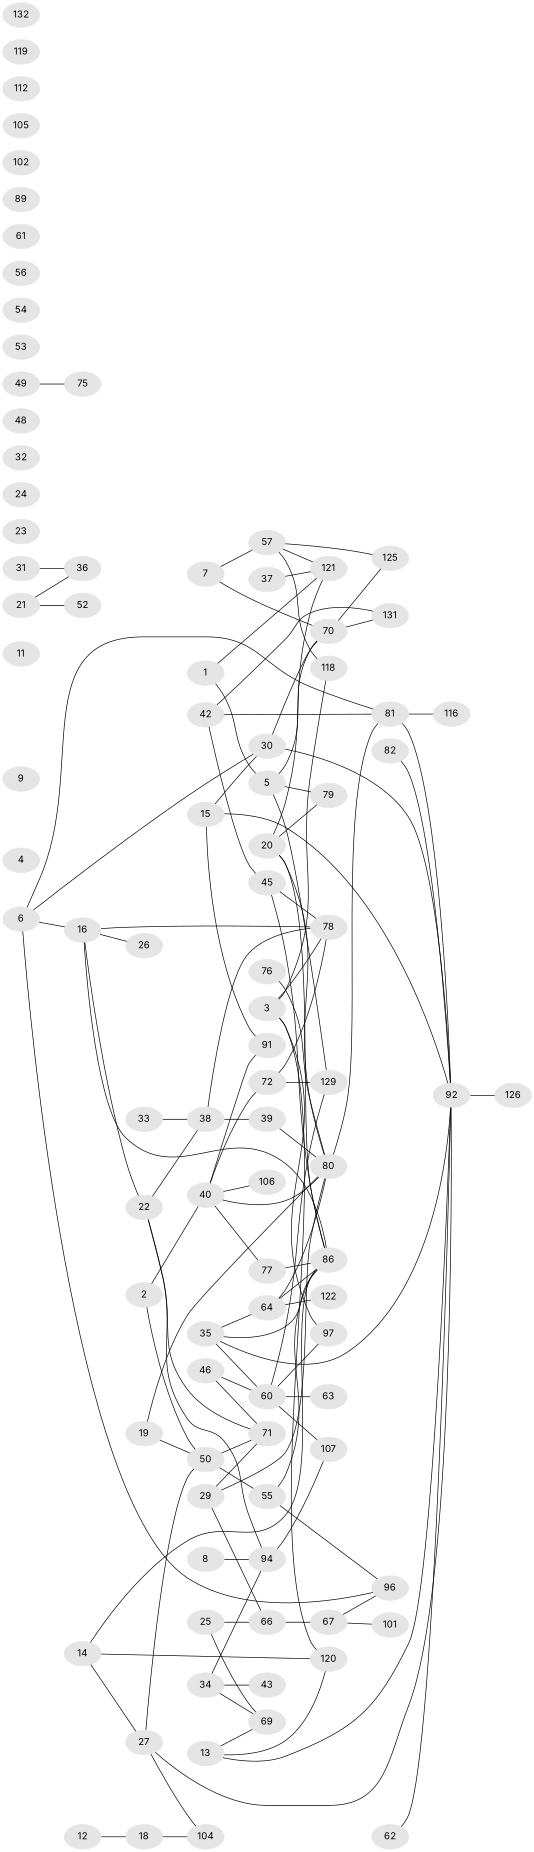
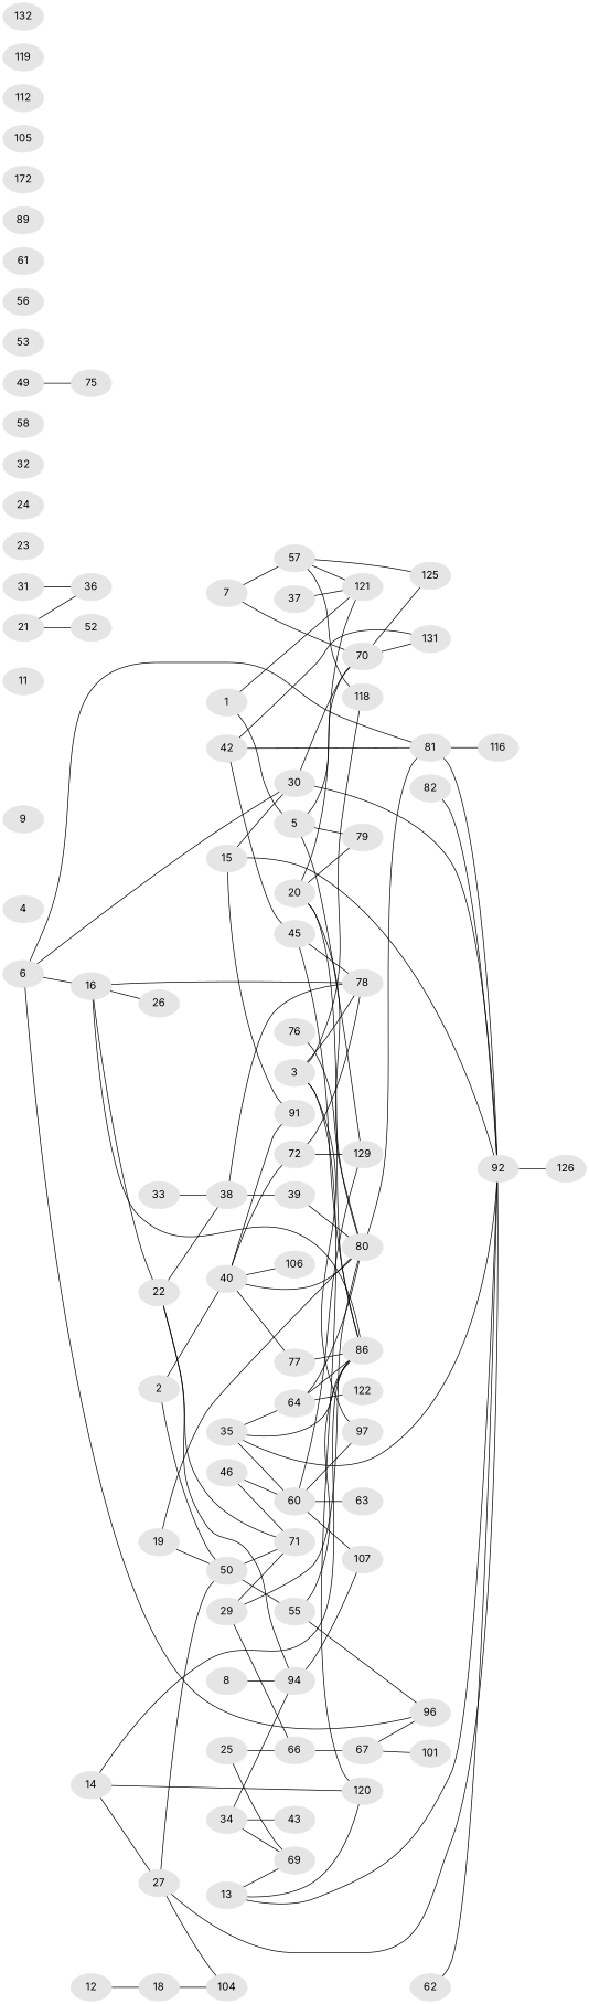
  graph {
    fontname=Inter
    rankdir=LR
    node [color=gray90 fontname=Inter style=filled]
    edge [fontname=Inter]
    5 [super="+17"]
    70 [super="+88"]
    79
    129
    1
    121
    40 [super="+65"]
    91 [super="+130"]
    80 [super="+84"]
    72 [super="+109"]
    77
    106
    2
    50 [super="+83"]
    71
    55
    78 [super="+99"]
    3
    97 [super="+108"]
    118
    120 [super="+124"]
    4
    131
    125
    6 [super="+10"]
    16
    30 [super="+117"]
    81 [super="+103"]
    96
    86 [super="+90"]
    22 [super="+51"]
    26 [super="+73"]
    92 [super="+114"]
    116
    57 [super="+100"]
    7
    8
    94
    107
    9
    11
    12
    18
    104
    13 [super="+93"]
    69 [super="+87"]
    126
    14 [super="+110"]
    27 [super="+128"]
    15
    38
    19
    20 [super="+28"]
    21 [super="+95"]
    36 [super="+111"]
    52
    39
    23 [super="+85"]
    24
    25
    66
    67 [super="+115"]
    29 [super="+98"]
    31
    32 [super="+44"]
    33 [super="+41"]
    34 [super="+74"]
    43
    35 [super="+58"]
    60 [super="+113"]
    64 [super="+127"]
    63
    122
    37
    42 [super="+47"]
    45
    46 [super="+68"]
-   48
+   48 [label=58]
    49
    75
    53
-   54
    56
    61
    62
    101
    76
    82
    89
-   102
+   102 [label=172]
    105
    112
    119
    132
    5 -- 70
    5 -- 79
    5 -- 129
    70 -- 131
    70 -- 125
    1 -- 5
    1 -- 121
    40 -- 91
    40 -- 80
    40 -- 72
    40 -- 77
    40 -- 106
    80 -- 81
    72 -- 129
    72 -- 78
    77 -- 86
    2 -- 40
    2 -- 50
    50 -- 71
    50 -- 55
    55 -- 96
    55 -- 86
    3 -- 78
    3 -- 97
    3 -- 118
    3 -- 120
    6 -- 16
    6 -- 30
    6 -- 81
    6 -- 96
    16 -- 78 [weight=2]
    16 -- 86
    16 -- 22
    16 -- 26
    30 -- 70
    30 -- 92
    81 -- 92
    81 -- 116
    22 -- 71
    22 -- 94
    22 -- 38
    92 -- 126 [weight=2]
    57 -- 121
    57 -- 118
    57 -- 125
    7 -- 70
    7 -- 57
    8 -- 94
    94 -- 107
    12 -- 18
    18 -- 104
    13 -- 120
    13 -- 92
    13 -- 69
    14 -- 120
    14 -- 86
    14 -- 27
    27 -- 50
    27 -- 92
    27 -- 104
    15 -- 91
    15 -- 30
    15 -- 92
    38 -- 78
    38 -- 39
    19 -- 80
    19 -- 50
    20 -- 79
    20 -- 121
    20 -- 80
    20 -- 86
    21 -- 36
    21 -- 52
    39 -- 80
    25 -- 69
    25 -- 66
    66 -- 67
    67 -- 96
    67 -- 101
    29 -- 80
    29 -- 71
    29 -- 66
    31 -- 36
    33 -- 38
    34 -- 94
    34 -- 69
    34 -- 43
    35 -- 86
    35 -- 92
    35 -- 60
    35 -- 64
    60 -- 129
    60 -- 97
    60 -- 107
    60 -- 63
    64 -- 80
    64 -- 86
    64 -- 122
    37 -- 121
    42 -- 131
    42 -- 81
    42 -- 45
    45 -- 78
    45 -- 86
    46 -- 71
    46 -- 60
    49 -- 75
    62 -- 92
    76 -- 80
    82 -- 92
  }
